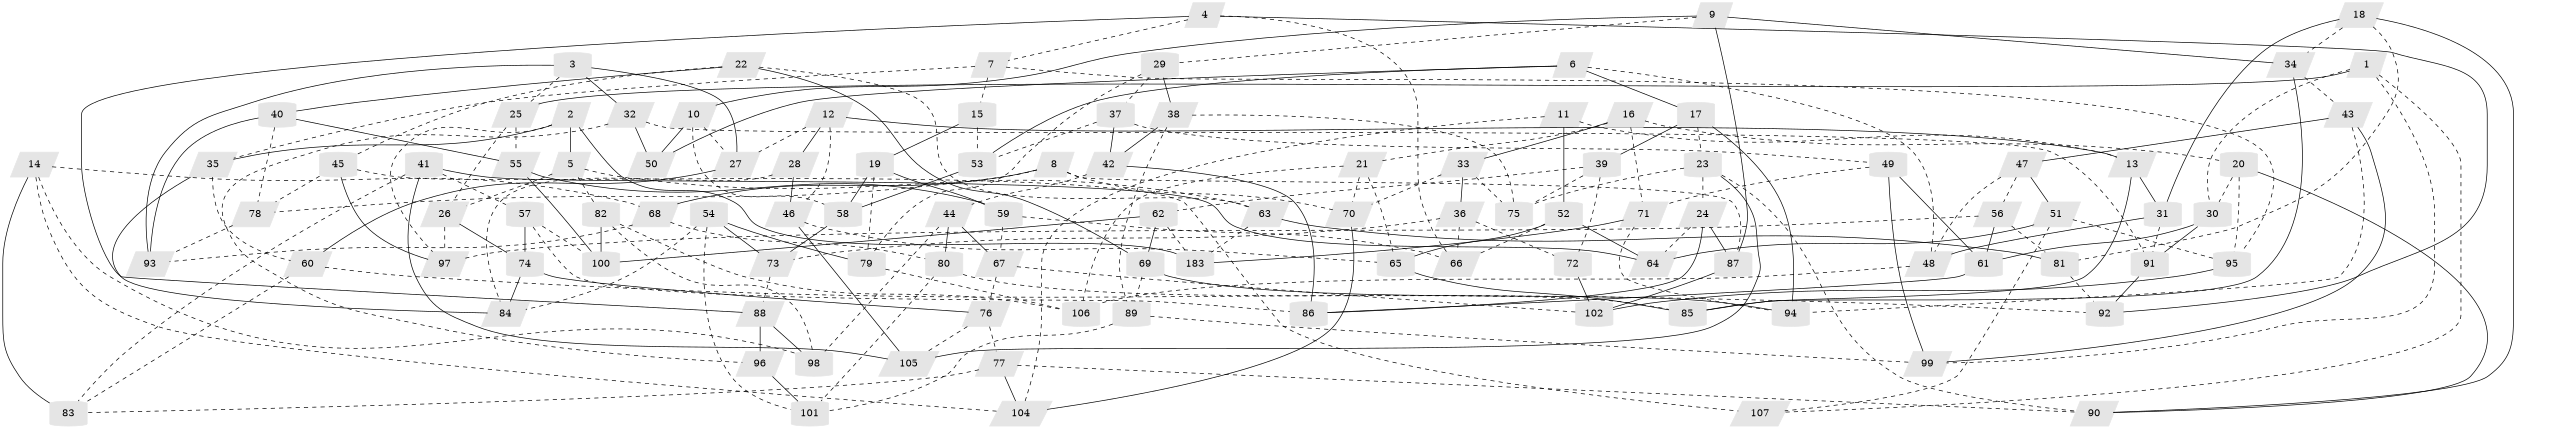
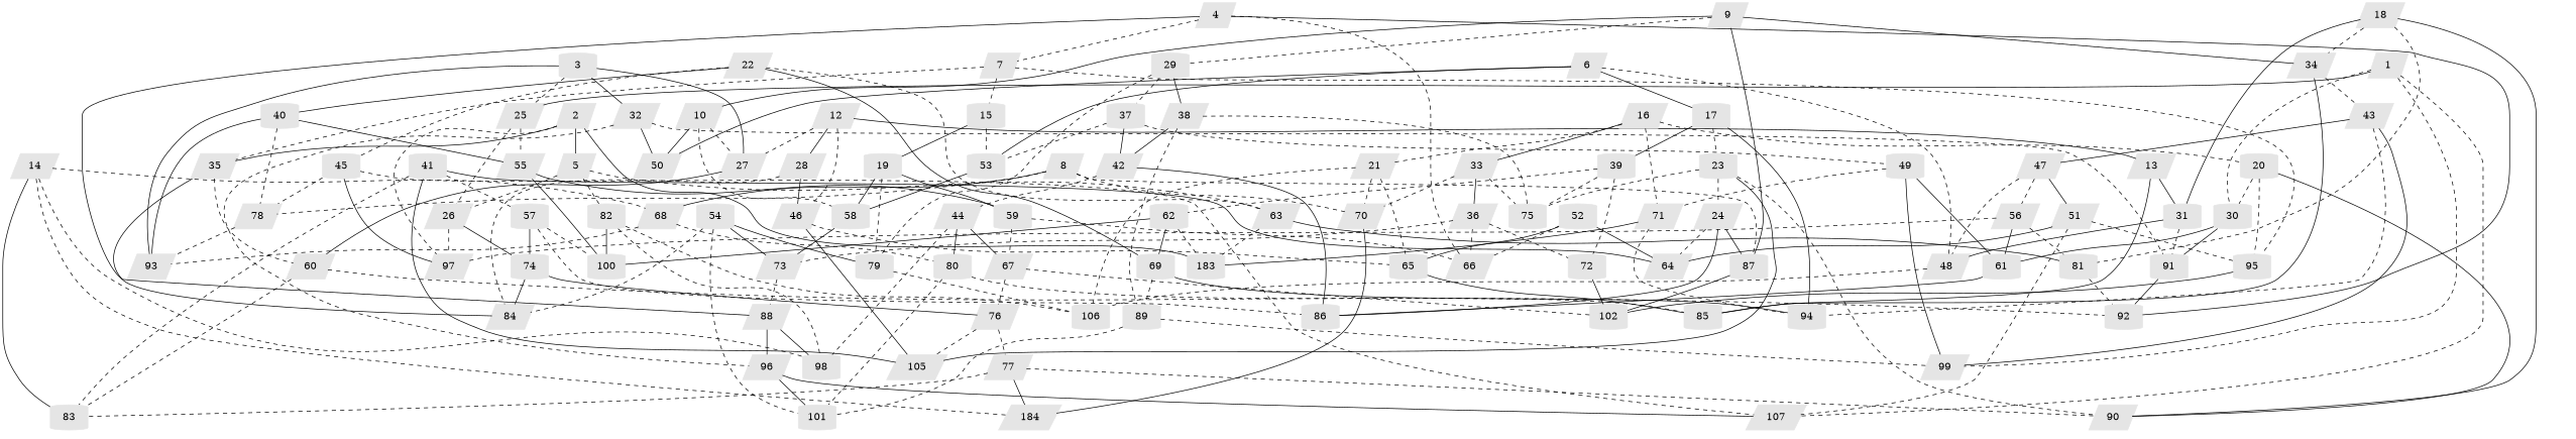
  graph {
    node [color=gray90 shape=parallelogram style=filled]
    edge [style=dashed]
    1
    25
    30 [shape=cylinder]
    99
    107
    26
    55
    61 [shape=cylinder]
    91 [shape=cylinder]
    2
    5
    35
    97
    n14 [label=183 shape=cylinder]
    63
    82 [shape=cylinder]
    60
    84
    3 [shape=cylinder]
    27
    32
    93
    50
    96
    4
    7
    66
    88
    92 [shape=cylinder]
    15 [shape=cylinder]
    95 [shape=cylinder]
    98 [shape=cylinder]
    74 [shape=cylinder]
    81 [shape=cylinder]
    106 [shape=cylinder]
    100 [shape=cylinder]
    17 [shape=cylinder]
    6
    48
    53 [shape=cylinder]
    23 [shape=cylinder]
    39 [shape=cylinder]
    94 [shape=cylinder]
    58 [shape=cylinder]
    19 [shape=cylinder]
    102 [shape=cylinder]
    8
    68
    70
    78
    87 [shape=cylinder]
    80 [shape=cylinder]
-   104
+   104 [label=184]
    9
    10
    29 [shape=cylinder]
    34
    79 [shape=cylinder]
    37 [shape=cylinder]
    38
    85 [shape=cylinder]
    43
    73
-   11
    13
    52 [shape=cylinder]
    31 [shape=cylinder]
    28
    46
    65 [shape=cylinder]
    64
    12
    105
    14
    83 [shape=cylinder]
    59 [shape=cylinder]
    72 [shape=cylinder]
    20 [shape=cylinder]
    16
    21
    33
    71
    90
    75 [shape=cylinder]
    36
    24
    62 [shape=cylinder]
    18
    67
    22
    40 [shape=cylinder]
    45 [shape=cylinder]
    69 [shape=cylinder]
    89 [shape=cylinder]
    86 [shape=cylinder]
    76
    42
    49 [shape=cylinder]
    101 [shape=cylinder]
    47
    44
    41 [shape=cylinder]
    57 [shape=cylinder]
    51
    56
    54 [shape=cylinder]
    77
    1 -- 25 [style=solid]
    1 -- 30
    1 -- 99
    1 -- 107
    25 -- 26
    25 -- 55
    30 -- 61 [style=solid]
    30 -- 91 [style=solid]
    26 -- 97
    26 -- 74 [style=solid]
    55 -- 100 [style=solid]
    55 -- 59 [style=solid]
    61 -- 86 [style=solid]
    91 -- 92 [style=solid]
    2 -- 5 [style=solid]
    2 -- 35 [style=solid]
    2 -- 97
    2 -- n14 [style=solid]
    5 -- 26
    5 -- 63
    5 -- 82
    35 -- 60
    35 -- 84 [style=solid]
    63 -- n14
    63 -- 81 [style=solid]
    82 -- 98
    82 -- 106
    82 -- 100 [style=solid]
    60 -- 92
    60 -- 83
    3 -- 25
    3 -- 27 [style=solid]
    3 -- 32 [style=solid]
    3 -- 93 [style=solid]
    27 -- 60 [style=solid]
    32 -- 91
    32 -- 50 [style=solid]
    32 -- 96
+   96 -- 107 [style=solid]
    96 -- 101 [style=solid]
    4 -- 7
    4 -- 66
    4 -- 88 [style=solid]
    4 -- 92 [style=solid]
    7 -- 35
    7 -- 15
    7 -- 95
    88 -- 96 [style=solid]
    88 -- 98 [style=solid]
    15 -- 53
    15 -- 19 [style=solid]
    95 -- 102 [style=solid]
    74 -- 84 [style=solid]
    74 -- 76 [style=solid]
    81 -- 92
    17 -- 23
    17 -- 39 [style=solid]
    17 -- 94 [style=solid]
    6 -- 50 [style=solid]
    6 -- 17 [style=solid]
    6 -- 48
    6 -- 53 [style=solid]
    48 -- 106
    53 -- 58 [style=solid]
    23 -- 105 [style=solid]
    23 -- 90
    23 -- 75
    23 -- 24
    39 -- 72
    39 -- 75
    39 -- 62
    58 -- 73 [style=solid]
    19 -- 58 [style=solid]
    19 -- 79
    19 -- 59 [style=solid]
    8 -- 68 [style=solid]
    8 -- 70
    8 -- 78
    8 -- 87
    68 -- 93
    68 -- 80
    70 -- 104 [style=solid]
    78 -- 93
    87 -- 102 [style=solid]
    80 -- 85
    80 -- 101
    9 -- 87 [style=solid]
    9 -- 10 [style=solid]
    9 -- 29
    9 -- 34 [style=solid]
    10 -- 27
    10 -- 50 [style=solid]
    10 -- 58
    29 -- 79
    29 -- 37
    29 -- 38 [style=solid]
    34 -- 85 [style=solid]
    34 -- 43
    79 -- 106
    37 -- 53
    37 -- 42 [style=solid]
    37 -- 49
    38 -- 75
    38 -- 89
    38 -- 42 [style=solid]
    43 -- 99 [style=solid]
    43 -- 94
    43 -- 47 [style=solid]
    73 -- 88
-   11 -- 104
-   11 -- 13
-   11 -- 52 [style=solid]
    13 -- 85 [style=solid]
    13 -- 31 [style=solid]
    52 -- 66
    52 -- 65 [style=solid]
    52 -- 64 [style=solid]
    31 -- 91
    31 -- 48 [style=solid]
    28 -- 84
    28 -- 46 [style=solid]
    46 -- 65
    46 -- 105 [style=solid]
    65 -- 85 [style=solid]
    12 -- 27
    12 -- 13 [style=solid]
    12 -- 28 [style=solid]
    12 -- 46
    14 -- 98
    14 -- 68
    14 -- 104
    14 -- 83 [style=solid]
    59 -- 66
    59 -- 67
    72 -- 102 [style=solid]
    20 -- 30
    20 -- 95
    20 -- 90 [style=solid]
    16 -- 20
    16 -- 21
    16 -- 33 [style=solid]
    16 -- 71
    21 -- 106
    21 -- 70
    21 -- 65
    33 -- 70
    33 -- 75
    33 -- 36 [style=solid]
    71 -- n14 [style=solid]
    71 -- 94
    36 -- 66
    36 -- 73
    36 -- 72
    24 -- 87 [style=solid]
    24 -- 64
    24 -- 86 [style=solid]
    62 -- n14
    62 -- 100 [style=solid]
    62 -- 69 [style=solid]
    18 -- 81
    18 -- 34
    18 -- 31 [style=solid]
    18 -- 90 [style=solid]
    67 -- 102
    67 -- 76
    22 -- 63
    22 -- 40 [style=solid]
    22 -- 45
    22 -- 69 [style=solid]
    40 -- 55 [style=solid]
    40 -- 93 [style=solid]
    40 -- 78
    45 -- 107
    45 -- 97 [style=solid]
    45 -- 78
    69 -- 94 [style=solid]
    69 -- 89
    89 -- 99
    89 -- 101
    76 -- 105
    76 -- 77
    42 -- 86 [style=solid]
    42 -- 44
    49 -- 99 [style=solid]
    49 -- 61 [style=solid]
    49 -- 71
    47 -- 48
    47 -- 51 [style=solid]
    47 -- 56
    44 -- 98
    44 -- 80 [style=solid]
    44 -- 67 [style=solid]
    41 -- 64 [style=solid]
    41 -- 105 [style=solid]
    41 -- 83
    41 -- 57
    57 -- 74 [style=solid]
    57 -- 100
    57 -- 86
    51 -- 107
    51 -- 95
    51 -- 64 [style=solid]
    56 -- 61 [style=solid]
    56 -- 97
    56 -- 81
    54 -- 84
    54 -- 79 [style=solid]
    54 -- 73 [style=solid]
    54 -- 101
    77 -- 104 [style=solid]
    77 -- 83
    77 -- 90
  }
